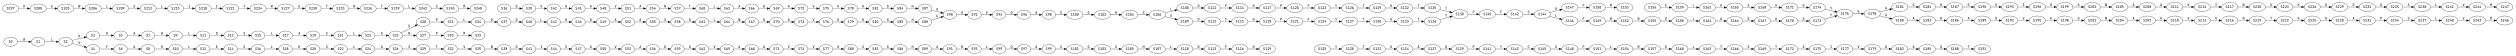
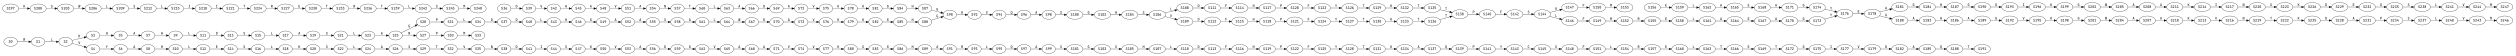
  strict digraph {
    fontname="JetBrains Mono"
    rankdir=LR
    node [fontname="JetBrains Mono"]
    edge [fontname="JetBrains Mono"]
    S0
    S1
    S2
    S3
    S4
    S5
    S6
    S7
    S8
    S9
    S10
    S11
    S12
    S13
    S14
    S15
    S16
    S17
    S18
    S19
    S20
    S21
    S22
    S23
    S24
    S25
    S26
    S27
    S28
    S29
    S30
    S31
    S32
    S33
    S34
    S35
    S37
    S38
    S36
    S39
    S40
    S41
    S42
    S43
    S44
    S45
    S46
    S47
    S48
    S49
    S50
    S51
    S52
    S53
    S54
    S55
    S56
    S57
    S58
    S59
    S60
    S61
    S62
    S63
    S64
    S65
    S66
    S67
    S68
    S69
    S70
    S71
    S72
    S73
    S74
    S75
    S76
    S77
    S78
    S79
    S80
    S81
    S82
    S83
    S84
    S85
    S86
    S87
    S88
    S89
    S90
    S91
    S92
    S93
    S94
    S95
    S96
    S97
    S98
    S99
    S100
    S101
    S102
    S103
    S104
    S105
    S106
    S107
    S108
    S109
    S110
    S111
    S112
    S113
    S114
    S115
    S116
    S117
    S118
    S119
    S120
    S121
+   S122
    S123
    S124
    S125
    S126
    S127
    S128
    S129
    S130
    S131
    S132
    S133
    S134
    S135
    S136
    S137
    S138
    S139
    S140
    S141
    S142
    S143
    S144
    S145
    S146
    S147
    S148
    S149
    S150
    S151
    S152
    S153
    S154
    S155
    S157
    S158
    S156
    S159
    S160
    S161
    S162
    S163
    S164
    S165
    S166
    S167
    S168
    S169
    S170
    S171
    S172
    S173
    S174
    S175
    S176
    S177
    S178
    S179
    S180
    S181
    S182
    S183
    S184
    S185
    S186
    S187
    S188
    S189
    S190
    S191
    S192
    S193
    S195
    S196
    S198
    S199
    S197
    S200
    S201
    S202
    S203
    S204
    S205
    S206
    S207
    S208
    S209
    S210
    S211
    S212
    S213
    S214
    S215
    S216
    S217
    S218
    S219
    S220
    S221
    S222
    S223
    S224
    S225
    S226
    S227
    S228
    S229
    S230
    S231
    S232
    S233
    S234
    S235
    S236
    S237
    S238
    S239
    S240
    S241
    S242
    S243
    S244
    S245
    S246
    S247
    S248
    S0 -> S1 [label=R]
    S1 -> S2 [label=L]
    S2 -> S3 [label=K]
    S2 -> S4 [label=V]
    S3 -> S5 [label=H]
    S4 -> S6 [label=Y]
    S5 -> S7 [label=A]
    S6 -> S8 [label=A]
    S7 -> S9 [label=H]
    S8 -> S10 [label=H]
    S9 -> S11 [label=L]
    S10 -> S12 [label=L]
    S11 -> S13 [label=D]
    S12 -> S14 [label=E]
    S13 -> S15 [label=S]
    S14 -> S16 [label=S]
    S15 -> S17 [label=L]
    S16 -> S18 [label=L]
    S17 -> S19 [label=A]
    S18 -> S20 [label=K]
    S19 -> S21 [label=S]
    S20 -> S22 [label=S]
    S21 -> S23 [label=L]
    S22 -> S24 [label=L]
    S23 -> S25 [label=A]
    S24 -> S26 [label=A]
    S25 -> S27 [label=N]
    S25 -> S28 [label=G]
    S26 -> S29 [label=S]
    S27 -> S30 [label=P]
    S28 -> S31 [label=P]
    S29 -> S32 [label=T]
    S30 -> S33 [label=M]
    S31 -> S34 [label=L]
    S32 -> S35 [label=V]
    S34 -> S37 [label=D]
    S35 -> S38 [label=N]
    S37 -> S40 [label=D]
    S38 -> S41 [label=D]
    S36 -> S39 [label=D]
    S39 -> S42 [label=V]
    S40 -> S43 [label=L]
    S41 -> S44 [label=I]
    S42 -> S45 [label=H]
    S43 -> S46 [label=H]
    S44 -> S47 [label=S]
    S45 -> S48 [label=A]
    S46 -> S49 [label=G]
    S47 -> S50 [label=K]
    S48 -> S51 [label=V]
    S49 -> S52 [label=A]
    S50 -> S53 [label=V]
    S51 -> S54 [label=A]
    S52 -> S55 [label=A]
    S53 -> S56 [label=A]
    S54 -> S57 [label=N]
    S55 -> S58 [label=S]
    S56 -> S59 [label=D]
    S57 -> S60 [label=T]
    S58 -> S61 [label=A]
    S59 -> S62 [label=G]
    S60 -> S63 [label=L]
    S61 -> S64 [label=L]
    S62 -> S65 [label=V]
    S63 -> S66 [label=A]
    S64 -> S67 [label=W]
    S65 -> S68 [label=A]
    S66 -> S69 [label=D]
    S67 -> S70 [label=D]
    S68 -> S71 [label=A]
    S69 -> S72 [label=A]
    S70 -> S73 [label=A]
    S71 -> S74 [label=V]
    S72 -> S75 [label=V]
    S73 -> S76 [label=V]
    S74 -> S77 [label=V]
    S75 -> S78 [label=K]
    S76 -> S79 [label=K]
    S77 -> S80 [label=K]
    S78 -> S81 [label=K]
    S79 -> S82 [label=K]
    S80 -> S83 [label=S]
    S81 -> S84 [label=G]
    S82 -> S85 [label=G]
    S83 -> S86 [label=G]
    S84 -> S87 [label=H]
    S85 -> S88 [label=H]
    S86 -> S89 [label=H]
    S87 -> S90 [label=G]
    S88 -> S90 [label=G]
    S89 -> S91 [label=A]
    S90 -> S92 [label=K]
    S91 -> S93 [label=R]
    S92 -> S94 [label=V]
    S93 -> S95 [label=L]
    S94 -> S96 [label=Q]
    S95 -> S97 [label=Q]
    S96 -> S98 [label=A]
    S97 -> S99 [label=A]
    S98 -> S100 [label=S]
    S99 -> S101 [label=S]
    S100 -> S102 [label=G]
    S101 -> S103 [label=G]
    S102 -> S104 [label=H]
    S103 -> S105 [label=S]
    S104 -> S106 [label=S]
    S105 -> S107 [label=H]
    S106 -> S108 [label=L]
    S106 -> S109 [label=V]
    S107 -> S110 [label=L]
    S108 -> S111 [label=D]
    S109 -> S112 [label=D]
    S110 -> S113 [label=D]
    S111 -> S114 [label=F]
    S112 -> S115 [label=F]
    S113 -> S116 [label=F]
    S114 -> S117 [label=H]
    S115 -> S118 [label=H]
    S116 -> S119 [label=H]
    S117 -> S120 [label=P]
    S118 -> S121 [label=P]
+   S119 -> S122 [label=P]
    S120 -> S123 [label=F]
    S121 -> S124 [label=F]
+   S122 -> S125 [label=F]
    S123 -> S126 [label=Y]
    S124 -> S127 [label=Y]
    S125 -> S128 [label=Y]
    S126 -> S129 [label=T]
    S127 -> S130 [label=T]
    S128 -> S131 [label=T]
    S129 -> S132 [label=K]
    S130 -> S133 [label=K]
    S131 -> S134 [label=K]
    S132 -> S135 [label=T]
    S133 -> S136 [label=T]
    S134 -> S137 [label=A]
    S135 -> S138 [label=T]
    S136 -> S138 [label=T]
    S137 -> S139 [label=Q]
    S138 -> S140 [label=P]
    S139 -> S141 [label=P]
    S140 -> S142 [label=F]
    S141 -> S143 [label=Y]
    S142 -> S144 [label=S]
    S143 -> S145 [label=C]
    S144 -> S146 [label=L]
    S144 -> S147 [label=A]
    S145 -> S148 [label=S]
    S146 -> S149 [label=F]
    S147 -> S150 [label=F]
    S148 -> S151 [label=F]
    S149 -> S152 [label=M]
    S150 -> S153 [label=M]
    S151 -> S154 [label=L]
    S152 -> S155 [label=R]
    S154 -> S157 [label=R]
    S155 -> S158 [label=E]
    S157 -> S160 [label=E]
    S158 -> S161 [label=L]
    S156 -> S159 [label=E]
    S159 -> S162 [label=L]
    S160 -> S163 [label=L]
    S161 -> S164 [label=A]
    S162 -> S165 [label=A]
    S163 -> S166 [label=T]
    S164 -> S167 [label=E]
    S165 -> S168 [label=E]
    S166 -> S169 [label=E]
    S167 -> S170 [label=A]
    S168 -> S171 [label=A]
    S169 -> S172 [label=T]
    S170 -> S173 [label=G]
    S171 -> S174 [label=G]
    S172 -> S175 [label=G]
    S173 -> S176 [label=Y]
    S174 -> S176 [label=Y]
    S175 -> S177 [label=I]
    S176 -> S178 [label=E]
    S177 -> S179 [label=V]
    S178 -> S180 [label=G]
    S178 -> S181 [label=A]
    S179 -> S182 [label=D]
    S180 -> S183 [label=A]
    S181 -> S184 [label=G]
    S182 -> S185 [label=A]
    S183 -> S186 [label=H]
    S184 -> S187 [label=H]
    S185 -> S188 [label=Q]
    S186 -> S189 [label=A]
    S187 -> S190 [label=G]
    S188 -> S191 [label=T]
    S189 -> S192 [label=G]
    S190 -> S193 [label=G]
    S192 -> S195 [label=V]
    S193 -> S196 [label=I]
    S195 -> S198 [label=K]
    S196 -> S199 [label=K]
    S198 -> S201 [label=G]
    S199 -> S202 [label=G]
    S197 -> S200 [label=K]
    S200 -> S203 [label=S]
    S201 -> S204 [label=W]
    S202 -> S205 [label=W]
    S203 -> S206 [label=W]
    S204 -> S207 [label=A]
    S205 -> S208 [label=A]
    S206 -> S209 [label=L]
    S207 -> S210 [label=A]
    S208 -> S211 [label=A]
    S209 -> S212 [label=S]
    S210 -> S213 [label=K]
    S211 -> S214 [label=K]
    S212 -> S215 [label=L]
    S213 -> S216 [label=V]
    S214 -> S217 [label=I]
    S215 -> S218 [label=I]
    S216 -> S219 [label=N]
    S217 -> S220 [label=N]
    S218 -> S221 [label=I]
    S219 -> S222 [label=T]
    S220 -> S223 [label=S]
    S221 -> S224 [label=T]
    S222 -> S225 [label=K]
    S223 -> S226 [label=K]
    S224 -> S227 [label=R]
    S225 -> S228 [label=D]
    S226 -> S229 [label=D]
    S227 -> S230 [label=E]
    S228 -> S231 [label=A]
    S229 -> S232 [label=E]
    S230 -> S233 [label=T]
    S231 -> S234 [label=P]
    S232 -> S235 [label=G]
    S233 -> S236 [label=R]
    S234 -> S237 [label=S]
    S235 -> S238 [label=S]
    S236 -> S239 [label=T]
    S237 -> S240 [label=L]
    S238 -> S241 [label=L]
    S239 -> S242 [label=L]
    S240 -> S243 [label=V]
    S241 -> S244 [label=V]
    S242 -> S245 [label=S]
    S243 -> S246 [label=M]
    S244 -> S247 [label=M]
    S245 -> S248 [label=M]
  }
